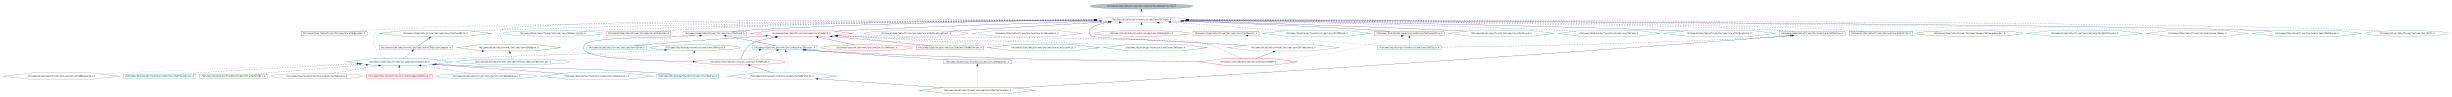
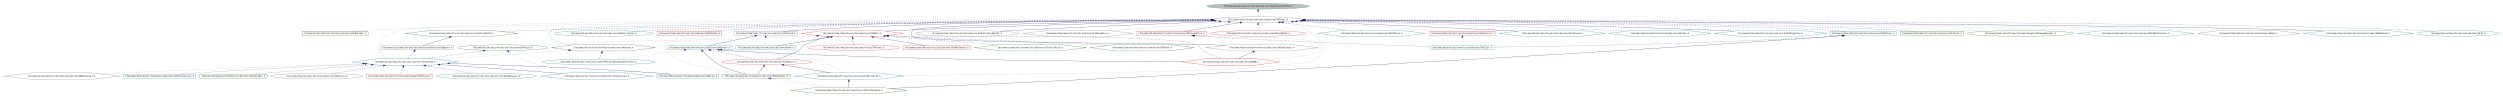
  digraph {
    fontname="JetBrains Mono"
    node [color=teal fillcolor=white fontname="JetBrains Mono" fontsize=10 shape=hexagon style=filled]
    edge [color=midnightblue dir=back fontname="JetBrains Mono" fontsize=10 labelfontname=FreeSans labelfontsize=10 style=solid]
    n1 [fillcolor=grey75 fontcolor=black height=0.2 label="/Volumes/disk/skia/trunk/include/config/SkUserConfig.h" shape=ellipse width=0.4]
    n2 [color=gray40 height=0.2 label="/Volumes/disk/skia/trunk/include/core/SkTypes.h" shape=ellipse width=0.4]
    n3 [color=darkgreen height=0.2 label="/Volumes/disk/skia/trunk/include/core/SkBounder.h" shape=note width=0.4]
    n4 [height=0.2 label="/Volumes/disk/skia/trunk/include/core/SkCanvas.h" width=0.4]
    n5 [color=red height=0.2 label="/Volumes/disk/skia/trunk/include/core/SkChunkAlloc.h" shape=note width=0.4]
    n6 [color=darkgreen height=0.2 label="/Volumes/disk/skia/trunk/include/core/SkDeque.h" width=0.4]
    n7 [height=0.2 label="/Volumes/disk/skia/trunk/include/core/SkDescriptor.h" shape=ellipse width=0.4]
    n8 [color=red height=0.2 label="/Volumes/disk/skia/trunk/include/core/SkEndian.h" shape=note width=0.4]
    n9 [color=gray40 height=0.2 label="/Volumes/disk/skia/trunk/include/core/SkFixed.h" shape=note width=0.4]
    n10 [color=darkgreen height=0.2 label="/Volumes/disk/skia/trunk/include/core/SkReader32.h" shape=note width=0.4]
    n11 [height=0.2 label="/Volumes/disk/skia/trunk/include/core/SkWriter32.h" width=0.4]
    n12 [color=darkgreen height=0.2 label="/Volumes/disk/skia/trunk/include/core/SkFloatBits.h" width=0.4]
    n13 [color=gray40 height=0.2 label="/Volumes/disk/skia/trunk/include/core/SkFloatingPoint.h" shape=ellipse width=0.4]
    n14 [color=gray40 height=0.2 label="/Volumes/disk/skia/trunk/include/core/SkGraphics.h" width=0.4]
    n15 [color=red height=0.2 label="/Volumes/disk/skia/trunk/include/core/SkMath.h" width=0.4]
    n16 [color=red height=0.2 label="/Volumes/disk/skia/trunk/include/core/SkPackBits.h" shape=ellipse width=0.4]
    n17 [height=0.2 label="/Volumes/disk/skia/trunk/include/core/SkTDArray.h" shape=note width=0.4]
    n18 [height=0.2 label="/Volumes/disk/skia/trunk/include/core/SkTDStack.h" width=0.4]
    n19 [color=gray40 height=0.2 label="/Volumes/disk/skia/trunk/include/core/SkTemplates.h" width=0.4]
    n20 [height=0.2 label="/Volumes/disk/skia/trunk/include/core/SkThread.h" width=0.4]
    n21 [height=0.2 label="/Volumes/disk/skia/trunk/include/core/SkTime.h" width=0.4]
    n22 [height=0.2 label="/Volumes/disk/skia/trunk/include/core/SkTRegistry.h" width=0.4]
    n23 [color=red height=0.2 label="/Volumes/disk/skia/trunk/include/core/SkTSearch.h" shape=note width=0.4]
    n24 [color=darkgreen height=0.2 label="/Volumes/disk/skia/trunk/include/core/SkUtils.h" shape=note width=0.4]
    n25 [color=darkgreen height=0.2 label="/Volumes/disk/skia/trunk/include/images/SkImageEncoder.h" shape=ellipse width=0.4]
    n26 [height=0.2 label="/Volumes/disk/skia/trunk/include/svg/SkSVGAttribute.h" width=0.4]
    n27 [color=gray40 height=0.2 label="/Volumes/disk/skia/trunk/include/views/SkKey.h" width=0.4]
    n28 [height=0.2 label="/Volumes/disk/skia/trunk/include/views/SkOSSound.h" width=0.4]
    n29 [height=0.2 label="/Volumes/disk/skia/trunk/include/xml/SkJS.h" shape=ellipse width=0.4]
    n30 [color=gray40 height=0.2 label="/Volumes/disk/skia/trunk/include/core/SkDevice.h" shape=ellipse width=0.4]
    n31 [height=0.2 label="/Volumes/disk/skia/trunk/include/core/SkDraw.h" shape=note width=0.4]
    n32 [color=red height=0.2 label="/Volumes/disk/skia/trunk/include/images/SkMovie.h" shape=note width=0.4]
    n33 [height=0.2 label="/Volumes/disk/skia/trunk/include/utils/SkDumpCanvas.h" shape=ellipse width=0.4]
    n34 [height=0.2 label="/Volumes/disk/skia/trunk/include/utils/SkGLCanvas.h" width=0.4]
    n35 [color=gray40 height=0.2 label="/Volumes/disk/skia/trunk/include/utils/SkNWayCanvas.h" width=0.4]
    n36 [height=0.2 label="/Volumes/disk/skia/trunk/include/utils/SkProxyCanvas.h" shape=note width=0.4]
    n37 [color=darkgreen height=0.2 label="/Volumes/disk/skia/trunk/include/utils/SkTextBox.h" shape=note width=0.4]
    n38 [height=0.2 label="/Volumes/disk/skia/trunk/include/core/SkTDict.h" shape=note width=0.4]
    n39 [color=red height=0.2 label="/Volumes/disk/skia/trunk/include/xml/SkDOM.h" width=0.4]
    n40 [height=0.2 label="/Volumes/disk/skia/trunk/include/effects/SkLayerRasterizer.h" shape=ellipse width=0.4]
    n41 [height=0.2 label="/Volumes/disk/skia/trunk/include/core/Sk64.h" shape=note width=0.4]
    n42 [height=0.2 label="/Volumes/disk/skia/trunk/include/core/SkScalar.h" shape=note width=0.4]
    n43 [color=darkgreen height=0.2 label="/Volumes/disk/skia/trunk/include/core/SkFlattenable.h" width=0.4]
    n44 [color=gray40 height=0.2 label="/Volumes/disk/skia/trunk/include/core/SkScalarCompare.h" shape=note width=0.4]
    n45 [color=red height=0.2 label="/Volumes/disk/skia/trunk/include/core/SkPoint.h" shape=ellipse width=0.4]
    n46 [color=darkgreen height=0.2 label="/Volumes/disk/skia/trunk/include/core/SkColorPriv.h" width=0.4]
    n47 [color=darkgreen height=0.2 label="/Volumes/disk/skia/trunk/include/core/SkFDot6.h" width=0.4]
    n48 [color=darkgreen height=0.2 label="/Volumes/disk/skia/trunk/include/core/SkPaint.h" shape=ellipse width=0.4]
    n49 [color=red height=0.2 label="/Volumes/disk/skia/trunk/include/utils/SkParse.h" shape=ellipse width=0.4]
    n50 [color=red height=0.2 label="/Volumes/disk/skia/trunk/include/xml/SkXMLParser.h" shape=note width=0.4]
    n1 -> n2 [style=dotted]
    n2 -> n3 [style=dotted]
    n2 -> n4 [style=dotted]
    n2 -> n5
    n2 -> n6 [style=dashed]
    n2 -> n7 [style=dashed]
    n2 -> n8 [style=dashed]
    n2 -> n9
    n2 -> n10 [style=dotted]
    n2 -> n11 [style=dotted]
    n2 -> n12 [style=dashed]
    n2 -> n13
    n2 -> n14 [style=dotted]
    n2 -> n15
    n2 -> n16 [style=dotted]
    n2 -> n17 [style=dashed]
    n2 -> n18 [style=dashed]
    n2 -> n19
    n2 -> n20
    n2 -> n21 [style=dashed]
    n2 -> n22
    n2 -> n23 [style=dotted]
    n2 -> n24 [style=dashed]
    n2 -> n25 [style=dotted]
    n2 -> n26 [style=dotted]
    n2 -> n27 [style=dotted]
    n2 -> n28
    n2 -> n29 [style=dashed]
    n4 -> n30 [style=dashed]
    n4 -> n31
    n4 -> n32 [style=dashed]
    n4 -> n33 [style=dashed]
    n4 -> n34
    n4 -> n35 [style=dotted]
    n4 -> n36 [style=dashed]
    n4 -> n37 [style=dashed]
    n5 -> n38 [style=dashed]
    n5 -> n39 [style=dotted]
    n6 -> n4 [style=dotted]
    n6 -> n40 [style=dashed]
    n9 -> n41 [style=dotted]
    n9 -> n42
    n10 -> n43 [style=dotted]
    n11 -> n43
    n12 -> n44
    n15 -> n39 [style=dashed]
    n15 -> n41
    n15 -> n45
    n15 -> n46 [style=dashed]
    n15 -> n47 [style=dashed]
    n15 -> n48 [style=dotted]
    n15 -> n49
    n15 -> n50
    n17 -> n38 [style=dashed]
    n17 -> n43
    n19 -> n39
    n23 -> n38 [style=dotted]
    n42 -> n10
    n42 -> n11 [style=dotted]
    n42 -> n39
    n42 -> n40 [style=dotted]
    n42 -> n45 [style=dashed]
    n44 -> n4 [style=dashed]
-   n45 -> n9
+   n45 -> n10
    n45 -> n11
    n48 -> n4 [style=dashed]
    n48 -> n31 [style=dotted]
  }
